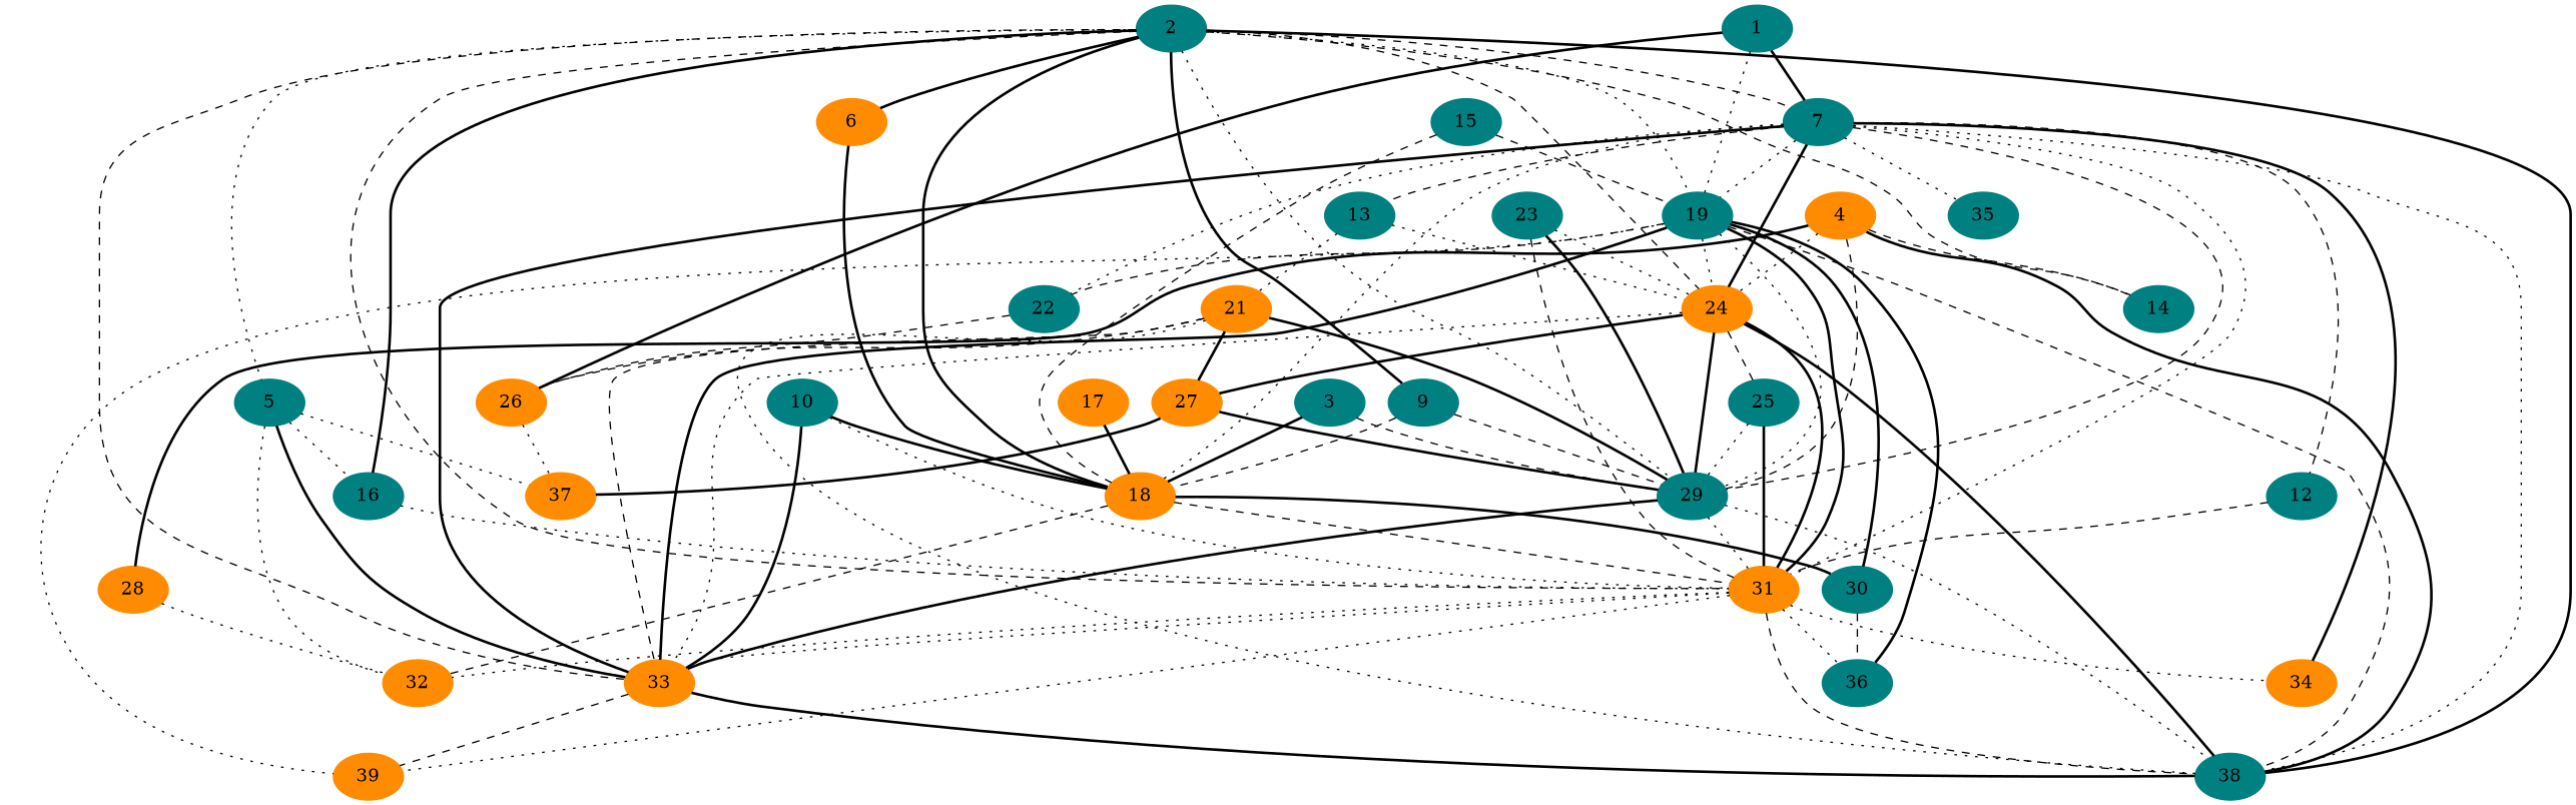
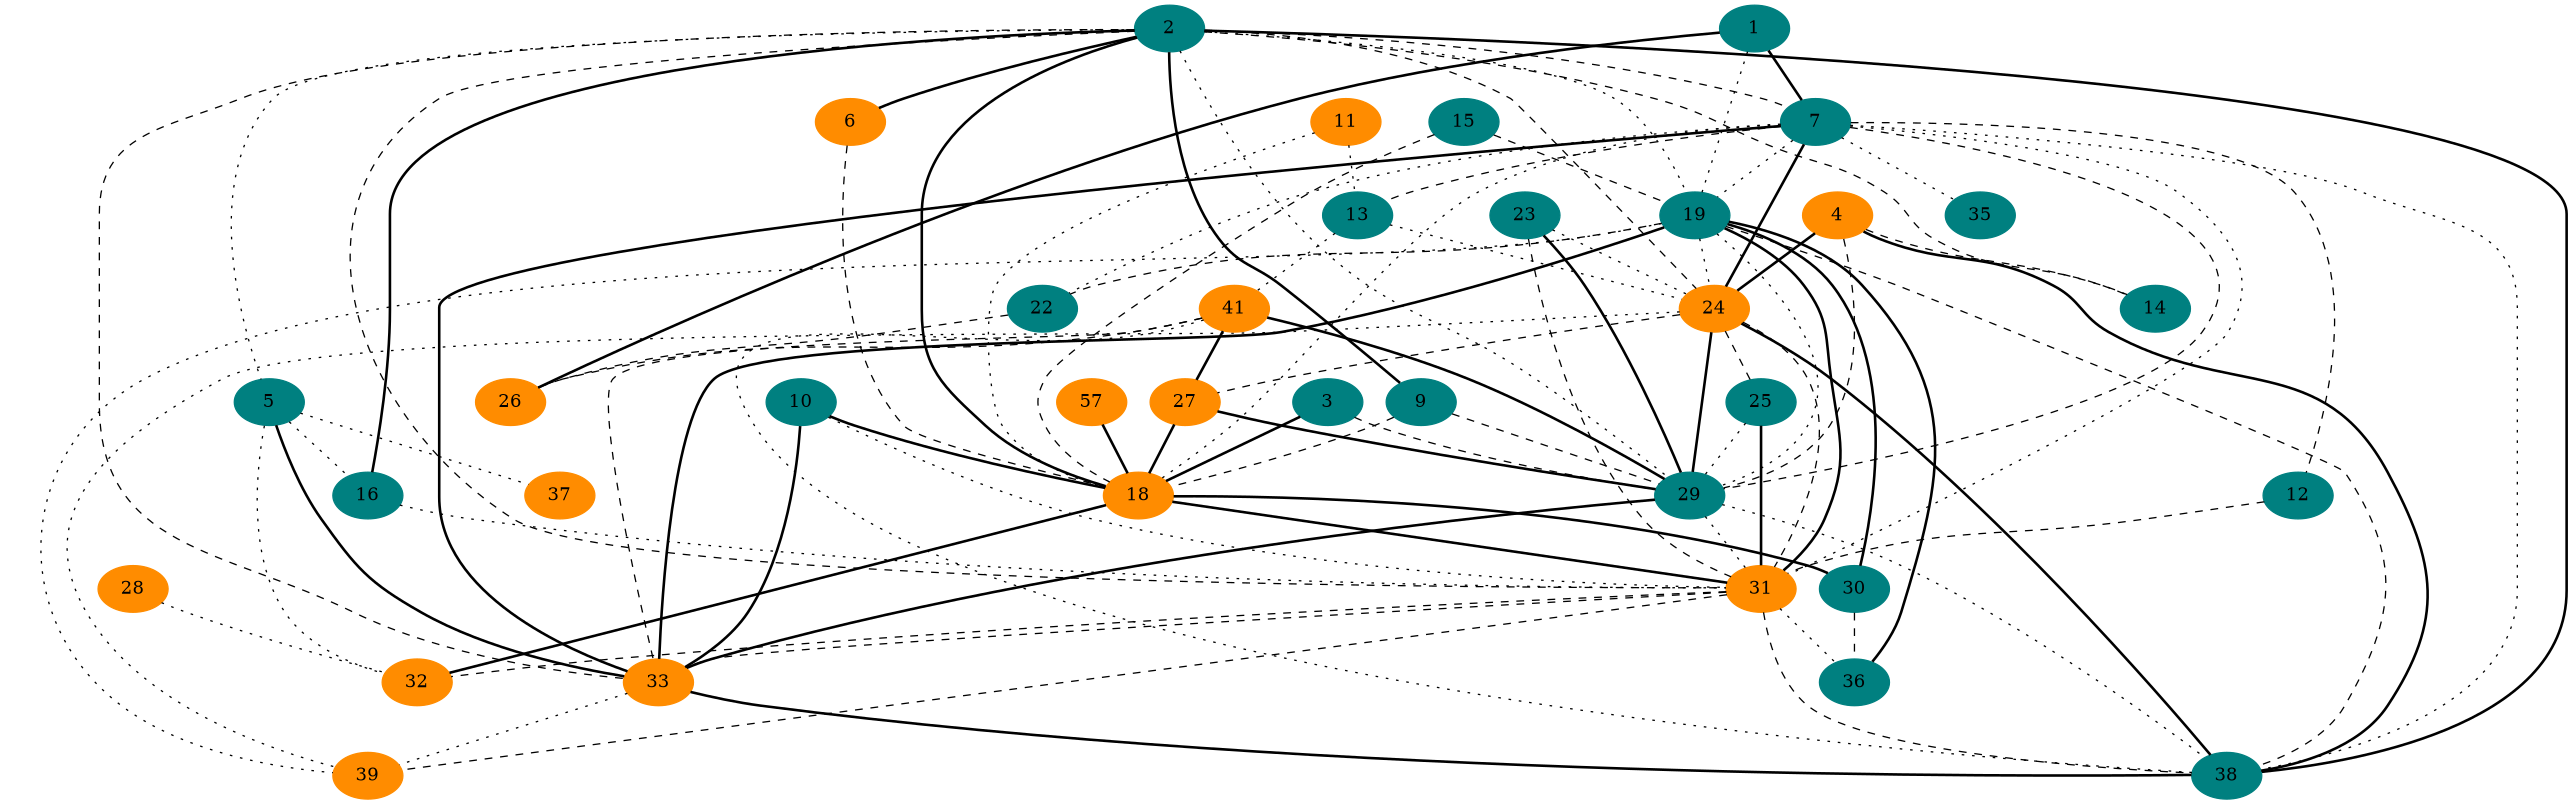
  graph {
    node [color=teal style=filled]
    edge [style=bold weight=1.0]
    1
    7
    19
    26 [color=darkorange]
    18 [color=darkorange]
    24 [color=darkorange]
    29
    31 [color=darkorange]
    33 [color=darkorange]
    38
    12
    13
    22
-   34 [color=darkorange]
    35
    30
    36
    39 [color=darkorange]
    37 [color=darkorange]
    2
    5
    6 [color=darkorange]
    9
    14
    16
    32 [color=darkorange]
    27 [color=darkorange]
    25
    3
    4 [color=darkorange]
    28 [color=darkorange]
-   21 [color=darkorange]
+   21 [color=darkorange label=41]
    10
+   11 [color=darkorange]
    15
-   17 [color=darkorange]
+   17 [color=darkorange label=57]
    23
    1 -- 7 [weight=2.0]
    1 -- 19 [style=dotted]
    1 -- 26
    7 -- 19 [style=dotted weight=2.0]
    7 -- 18 [style=dotted]
    7 -- 24 [weight=2.0]
    7 -- 29 [style=dashed weight=2.0]
    7 -- 31 [style=dotted weight=4.0]
    7 -- 33 [weight=3.0]
    7 -- 38 [style=dotted weight=2.0]
    7 -- 12 [style=dashed]
    7 -- 13 [style=dashed weight=2.0]
    7 -- 22 [style=dotted]
-   7 -- 34
    7 -- 35 [style=dotted weight=2.0]
    19 -- 24 [style=dotted weight=2.0]
    19 -- 29 [style=dotted]
    19 -- 31 [weight=3.0]
    19 -- 33 [weight=2.0]
    19 -- 38 [style=dashed]
    19 -- 22 [style=dashed weight=2.0]
    19 -- 30
    19 -- 36
    19 -- 39 [style=dotted]
-   26 -- 37 [style=dotted]
-   18 -- 31 [style=dashed]
+   18 -- 31
    18 -- 30 [weight=2.0]
-   18 -- 32 [style=dashed]
+   18 -- 32
    24 -- 29
-   24 -- 31 [weight=2.0]
-   24 -- 33 [style=dotted]
+   24 -- 31 [style=dashed weight=2.0]
+   24 -- 39 [style=dotted]
    24 -- 38 [weight=2.0]
-   24 -- 27
+   24 -- 27 [style=dashed]
    24 -- 25 [style=dashed weight=2.0]
    29 -- 31 [style=dotted weight=3.0]
    29 -- 33 [weight=2.0]
    29 -- 38 [style=dotted]
-   31 -- 33 [style=dotted weight=2.0]
+   31 -- 33 [style=dashed weight=2.0]
    31 -- 38 [style=dashed weight=2.0]
-   31 -- 34 [style=dotted]
    31 -- 36 [style=dotted]
-   31 -- 39 [style=dotted]
-   31 -- 32 [style=dotted]
+   31 -- 39 [style=dashed]
+   31 -- 32 [style=dashed]
    33 -- 38
-   33 -- 39 [style=dashed]
+   33 -- 39 [style=dotted]
    12 -- 31 [style=dashed]
    13 -- 24 [style=dotted]
    13 -- 21 [style=dotted]
    22 -- 26 [style=dashed]
    30 -- 36 [style=dashed]
    2 -- 7 [style=dashed weight=4.0]
    2 -- 19 [style=dotted]
    2 -- 18
    2 -- 24 [style=dashed]
    2 -- 29 [style=dotted]
    2 -- 31 [style=dashed weight=2.0]
    2 -- 33 [style=dashed]
    2 -- 38
    2 -- 5 [style=dotted]
    2 -- 6 [weight=2.0]
    2 -- 9
    2 -- 14 [style=dashed]
    2 -- 16
    5 -- 33 [weight=2.0]
    5 -- 37 [style=dotted]
    5 -- 16 [style=dotted]
    5 -- 32 [style=dotted]
-   6 -- 18
+   6 -- 18 [style=dashed]
    9 -- 18 [style=dashed]
    9 -- 29 [style=dashed]
    16 -- 31 [style=dotted]
    27 -- 29
-   27 -- 37
+   27 -- 18
    25 -- 29 [style=dotted]
    25 -- 31
    3 -- 18
    3 -- 29 [style=dashed]
-   4 -- 24 [style=dotted]
+   4 -- 24
    4 -- 29 [style=dashed]
    4 -- 38 [weight=2.0]
    4 -- 14 [style=dashed]
-   4 -- 28
    28 -- 32 [style=dotted]
    21 -- 26 [style=dashed]
    21 -- 29
    21 -- 33 [style=dashed]
    21 -- 38 [style=dotted]
    21 -- 27
    10 -- 18
    10 -- 31 [style=dotted]
    10 -- 33
+   11 -- 18 [style=dotted]
+   11 -- 13 [style=dotted]
    15 -- 19 [style=dashed]
    15 -- 18 [style=dashed]
    17 -- 18
    23 -- 24 [style=dotted]
    23 -- 29
    23 -- 31 [style=dashed]
  }
